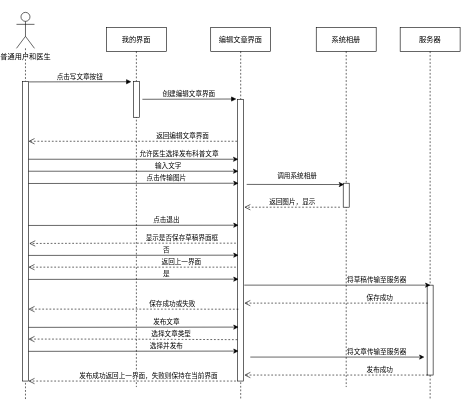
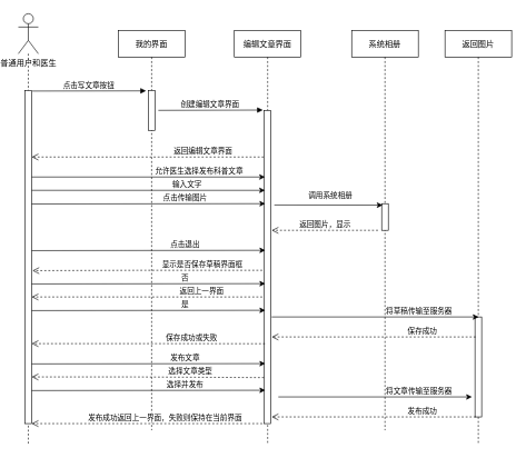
  <mxCell id="0" />
  <mxCell id="1" parent="0" />
  <mxCell id="2" value="我的界面" style="shape=umlLifeline;perimeter=lifelinePerimeter;container=1;collapsible=0;recursiveResize=0;rounded=0;shadow=0;strokeWidth=1;" parent="1" vertex="1"><mxGeometry x="170" y="45" width="100" height="600" as="geometry" /></mxCell>
  <mxCell id="3" value="" style="points=[];perimeter=orthogonalPerimeter;rounded=0;shadow=0;strokeWidth=1;" parent="2" vertex="1"><mxGeometry x="45" y="90" width="10" height="60" as="geometry" /></mxCell>
  <mxCell id="4" value="显示是否保存草稿界面框" style="html=1;verticalAlign=bottom;endArrow=open;dashed=1;endSize=8;fontFamily=Helvetica;entryX=1.12;entryY=0.541;entryDx=0;entryDy=0;entryPerimeter=0;" parent="2" target="9" edge="1"><mxGeometry x="-0.476" relative="1" as="geometry"><mxPoint x="216" y="360" as="sourcePoint" /><mxPoint x="-120" y="360" as="targetPoint" /><Array as="points"><mxPoint x="30" y="360" /></Array><mxPoint as="offset" /></mxGeometry></mxCell>
- <mxCell id="5" value="服务器" style="shape=umlLifeline;perimeter=lifelinePerimeter;container=1;collapsible=0;recursiveResize=0;rounded=0;shadow=0;strokeWidth=1;" parent="1" vertex="1"><mxGeometry x="660" y="45" width="100" height="620" as="geometry" /></mxCell>
+ <mxCell id="5" value="返回图片" style="shape=umlLifeline;perimeter=lifelinePerimeter;container=1;collapsible=0;recursiveResize=0;rounded=0;shadow=0;strokeWidth=1;" parent="1" vertex="1"><mxGeometry x="660" y="45" width="100" height="620" as="geometry" /></mxCell>
  <mxCell id="6" value="" style="points=[];perimeter=orthogonalPerimeter;rounded=0;shadow=0;strokeWidth=1;" parent="5" vertex="1"><mxGeometry x="45" y="430" width="10" height="150" as="geometry" /></mxCell>
  <mxCell id="7" value="普通用户和医生" style="shape=umlActor;verticalLabelPosition=bottom;verticalAlign=top;html=1;outlineConnect=0;fontStyle=0;fontFamily=Helvetica;" parent="1" vertex="1"><mxGeometry x="20" y="20" width="30" height="60" as="geometry" /></mxCell>
  <mxCell id="8" value="" style="endArrow=none;dashed=1;html=1;fontFamily=Helvetica;" parent="1" target="7" edge="1"><mxGeometry width="50" height="50" relative="1" as="geometry"><mxPoint x="35" y="665" as="sourcePoint" /><mxPoint x="34.5" y="125" as="targetPoint" /></mxGeometry></mxCell>
  <mxCell id="9" value="" style="html=1;points=[];perimeter=orthogonalPerimeter;fontFamily=Helvetica;" parent="1" vertex="1"><mxGeometry x="30" y="135" width="10" height="500" as="geometry" /></mxCell>
  <mxCell id="10" value="点击写文章按钮" style="verticalAlign=bottom;endArrow=block;shadow=0;strokeWidth=1;entryX=-0.34;entryY=0.012;entryDx=0;entryDy=0;entryPerimeter=0;" parent="1" target="3" edge="1"><mxGeometry relative="1" as="geometry"><mxPoint x="41" y="136" as="sourcePoint" /><mxPoint x="210" y="135" as="targetPoint" /><Array as="points" /></mxGeometry></mxCell>
  <mxCell id="11" value="返回编辑文章界面" style="html=1;verticalAlign=bottom;endArrow=open;dashed=1;endSize=8;fontFamily=Helvetica;" parent="1" target="9" edge="1"><mxGeometry x="-0.476" relative="1" as="geometry"><mxPoint x="388" y="235" as="sourcePoint" /><mxPoint x="52" y="235" as="targetPoint" /><Array as="points"><mxPoint x="202" y="235" /></Array><mxPoint as="offset" /></mxGeometry></mxCell>
  <mxCell id="12" value="编辑文章界面" style="shape=umlLifeline;perimeter=lifelinePerimeter;container=1;collapsible=0;recursiveResize=0;rounded=0;shadow=0;strokeWidth=1;" parent="1" vertex="1"><mxGeometry x="344" y="45" width="100" height="620" as="geometry" /></mxCell>
  <mxCell id="13" value="" style="points=[];perimeter=orthogonalPerimeter;rounded=0;shadow=0;strokeWidth=1;" parent="12" vertex="1"><mxGeometry x="45" y="120" width="10" height="470" as="geometry" /></mxCell>
  <mxCell id="14" value="创建编辑文章界面" style="verticalAlign=bottom;endArrow=block;shadow=0;strokeWidth=1;entryX=-0.22;entryY=-0.001;entryDx=0;entryDy=0;entryPerimeter=0;" parent="1" target="13" edge="1"><mxGeometry relative="1" as="geometry"><mxPoint x="230" y="165" as="sourcePoint" /><mxPoint x="380.8" y="165.34" as="targetPoint" /><Array as="points" /></mxGeometry></mxCell>
  <mxCell id="15" value="系统相册" style="shape=umlLifeline;perimeter=lifelinePerimeter;container=1;collapsible=0;recursiveResize=0;rounded=0;shadow=0;strokeWidth=1;" parent="1" vertex="1"><mxGeometry x="520" y="45" width="100" height="600" as="geometry" /></mxCell>
  <mxCell id="16" value="" style="points=[];perimeter=orthogonalPerimeter;rounded=0;shadow=0;strokeWidth=1;" parent="15" vertex="1"><mxGeometry x="45" y="260" width="10" height="40" as="geometry" /></mxCell>
  <mxCell id="17" value="" style="endArrow=classic;html=1;" parent="1" edge="1"><mxGeometry width="50" height="50" relative="1" as="geometry"><mxPoint x="40" y="285" as="sourcePoint" /><mxPoint x="390" y="285" as="targetPoint" /></mxGeometry></mxCell>
  <mxCell id="18" value="输入文字" style="edgeLabel;html=1;align=center;verticalAlign=middle;resizable=0;points=[];" parent="17" vertex="1" connectable="0"><mxGeometry x="0.114" y="4" relative="1" as="geometry"><mxPoint x="37" y="-6" as="offset" /></mxGeometry></mxCell>
  <mxCell id="19" value="" style="endArrow=classic;html=1;exitX=0.96;exitY=0.502;exitDx=0;exitDy=0;exitPerimeter=0;" parent="1" edge="1"><mxGeometry width="50" height="50" relative="1" as="geometry"><mxPoint x="40" y="305.46" as="sourcePoint" /><mxPoint x="390.4" y="305" as="targetPoint" /></mxGeometry></mxCell>
  <mxCell id="20" value="点击传输图片" style="edgeLabel;html=1;align=center;verticalAlign=middle;resizable=0;points=[];" parent="19" vertex="1" connectable="0"><mxGeometry x="0.114" y="4" relative="1" as="geometry"><mxPoint x="35" y="-6" as="offset" /></mxGeometry></mxCell>
  <mxCell id="21" value="" style="endArrow=classic;html=1;entryX=0.14;entryY=0.055;entryDx=0;entryDy=0;entryPerimeter=0;" parent="1" target="16" edge="1"><mxGeometry width="50" height="50" relative="1" as="geometry"><mxPoint x="404" y="307" as="sourcePoint" /><mxPoint x="550" y="306" as="targetPoint" /></mxGeometry></mxCell>
  <mxCell id="22" value="调用系统相册" style="edgeLabel;html=1;align=center;verticalAlign=middle;resizable=0;points=[];" parent="21" vertex="1" connectable="0"><mxGeometry x="0.114" y="4" relative="1" as="geometry"><mxPoint x="-7" y="-11" as="offset" /></mxGeometry></mxCell>
  <mxCell id="23" value="返回图片，显示" style="html=1;verticalAlign=bottom;endArrow=open;dashed=1;endSize=8;fontFamily=Helvetica;" parent="1" edge="1"><mxGeometry relative="1" as="geometry"><mxPoint x="559.5" y="345" as="sourcePoint" /><mxPoint x="400" y="345" as="targetPoint" /></mxGeometry></mxCell>
  <mxCell id="24" value="" style="endArrow=classic;html=1;exitX=0.96;exitY=0.502;exitDx=0;exitDy=0;exitPerimeter=0;" parent="1" edge="1"><mxGeometry width="50" height="50" relative="1" as="geometry"><mxPoint x="40" y="375.46" as="sourcePoint" /><mxPoint x="390.4" y="375" as="targetPoint" /></mxGeometry></mxCell>
  <mxCell id="25" value="点击退出" style="edgeLabel;html=1;align=center;verticalAlign=middle;resizable=0;points=[];" parent="24" vertex="1" connectable="0"><mxGeometry x="0.114" y="4" relative="1" as="geometry"><mxPoint x="35" y="-6" as="offset" /></mxGeometry></mxCell>
  <mxCell id="26" value="返回上一界面" style="html=1;verticalAlign=bottom;endArrow=open;dashed=1;endSize=8;fontFamily=Helvetica;" parent="1" target="9" edge="1"><mxGeometry x="-0.476" relative="1" as="geometry"><mxPoint x="386" y="445" as="sourcePoint" /><mxPoint x="50" y="445" as="targetPoint" /><Array as="points"><mxPoint x="200" y="445" /></Array><mxPoint as="offset" /></mxGeometry></mxCell>
  <mxCell id="27" value="" style="endArrow=classic;html=1;exitX=0.96;exitY=0.502;exitDx=0;exitDy=0;exitPerimeter=0;" parent="1" edge="1"><mxGeometry width="50" height="50" relative="1" as="geometry"><mxPoint x="40" y="425.46" as="sourcePoint" /><mxPoint x="390.4" y="425" as="targetPoint" /></mxGeometry></mxCell>
  <mxCell id="28" value="否" style="edgeLabel;html=1;align=center;verticalAlign=middle;resizable=0;points=[];" parent="27" vertex="1" connectable="0"><mxGeometry x="0.114" y="4" relative="1" as="geometry"><mxPoint x="35" y="-6" as="offset" /></mxGeometry></mxCell>
  <mxCell id="29" value="" style="endArrow=classic;html=1;exitX=0.96;exitY=0.502;exitDx=0;exitDy=0;exitPerimeter=0;" parent="1" edge="1"><mxGeometry width="50" height="50" relative="1" as="geometry"><mxPoint x="40" y="465.46" as="sourcePoint" /><mxPoint x="390.4" y="465" as="targetPoint" /></mxGeometry></mxCell>
  <mxCell id="30" value="是" style="edgeLabel;html=1;align=center;verticalAlign=middle;resizable=0;points=[];" parent="29" vertex="1" connectable="0"><mxGeometry x="0.114" y="4" relative="1" as="geometry"><mxPoint x="35" y="-6" as="offset" /></mxGeometry></mxCell>
  <mxCell id="31" value="" style="endArrow=classic;html=1;" parent="1" edge="1"><mxGeometry width="50" height="50" relative="1" as="geometry"><mxPoint x="400" y="475" as="sourcePoint" /><mxPoint x="710.4" y="475" as="targetPoint" /></mxGeometry></mxCell>
  <mxCell id="32" value="将草稿传输至服务器" style="edgeLabel;html=1;align=center;verticalAlign=middle;resizable=0;points=[];" parent="31" vertex="1" connectable="0"><mxGeometry x="0.114" y="4" relative="1" as="geometry"><mxPoint x="47" y="-6" as="offset" /></mxGeometry></mxCell>
  <mxCell id="33" value="保存成功" style="html=1;verticalAlign=bottom;endArrow=open;dashed=1;endSize=8;fontFamily=Helvetica;" parent="1" edge="1"><mxGeometry x="-0.476" relative="1" as="geometry"><mxPoint x="706" y="505" as="sourcePoint" /><mxPoint x="400" y="505" as="targetPoint" /><Array as="points"><mxPoint x="520" y="505" /></Array><mxPoint as="offset" /></mxGeometry></mxCell>
  <mxCell id="34" value="保存成功或失败" style="html=1;verticalAlign=bottom;endArrow=open;dashed=1;endSize=8;fontFamily=Helvetica;entryX=1;entryY=0.76;entryDx=0;entryDy=0;entryPerimeter=0;exitX=0.1;exitY=0.745;exitDx=0;exitDy=0;exitPerimeter=0;" parent="1" source="13" target="9" edge="1"><mxGeometry x="-0.369" relative="1" as="geometry"><mxPoint x="380" y="515" as="sourcePoint" /><mxPoint x="50" y="515" as="targetPoint" /><Array as="points"><mxPoint x="230" y="515" /></Array><mxPoint as="offset" /></mxGeometry></mxCell>
  <mxCell id="35" value="" style="endArrow=classic;html=1;exitX=0.96;exitY=0.502;exitDx=0;exitDy=0;exitPerimeter=0;" parent="1" edge="1"><mxGeometry width="50" height="50" relative="1" as="geometry"><mxPoint x="40" y="545.46" as="sourcePoint" /><mxPoint x="390.4" y="545" as="targetPoint" /></mxGeometry></mxCell>
  <mxCell id="36" value="发布文章" style="edgeLabel;html=1;align=center;verticalAlign=middle;resizable=0;points=[];" parent="35" vertex="1" connectable="0"><mxGeometry x="0.114" y="4" relative="1" as="geometry"><mxPoint x="35" y="-6" as="offset" /></mxGeometry></mxCell>
  <mxCell id="37" value="选择文章类型" style="html=1;verticalAlign=bottom;endArrow=open;dashed=1;endSize=8;fontFamily=Helvetica;exitX=-0.06;exitY=0.856;exitDx=0;exitDy=0;exitPerimeter=0;" parent="1" edge="1"><mxGeometry x="-0.369" relative="1" as="geometry"><mxPoint x="388.4" y="565.96" as="sourcePoint" /><mxPoint x="40" y="565" as="targetPoint" /><Array as="points"><mxPoint x="190" y="565" /></Array><mxPoint as="offset" /></mxGeometry></mxCell>
  <mxCell id="38" value="" style="endArrow=classic;html=1;exitX=0.96;exitY=0.502;exitDx=0;exitDy=0;exitPerimeter=0;" parent="1" edge="1"><mxGeometry width="50" height="50" relative="1" as="geometry"><mxPoint x="40" y="585.46" as="sourcePoint" /><mxPoint x="390.4" y="585" as="targetPoint" /></mxGeometry></mxCell>
  <mxCell id="39" value="选择并发布" style="edgeLabel;html=1;align=center;verticalAlign=middle;resizable=0;points=[];" parent="38" vertex="1" connectable="0"><mxGeometry x="0.114" y="4" relative="1" as="geometry"><mxPoint x="35" y="-6" as="offset" /></mxGeometry></mxCell>
  <mxCell id="40" value="" style="endArrow=classic;html=1;" parent="1" edge="1"><mxGeometry width="50" height="50" relative="1" as="geometry"><mxPoint x="410" y="595" as="sourcePoint" /><mxPoint x="700.4" y="595" as="targetPoint" /></mxGeometry></mxCell>
  <mxCell id="41" value="将文章传输至服务器" style="edgeLabel;html=1;align=center;verticalAlign=middle;resizable=0;points=[];" parent="40" vertex="1" connectable="0"><mxGeometry x="0.114" y="4" relative="1" as="geometry"><mxPoint x="48" y="-6" as="offset" /></mxGeometry></mxCell>
  <mxCell id="42" value="发布成功" style="html=1;verticalAlign=bottom;endArrow=open;dashed=1;endSize=8;fontFamily=Helvetica;" parent="1" edge="1"><mxGeometry x="-0.476" relative="1" as="geometry"><mxPoint x="706" y="625" as="sourcePoint" /><mxPoint x="400" y="625" as="targetPoint" /><Array as="points"><mxPoint x="520" y="625" /></Array><mxPoint as="offset" /></mxGeometry></mxCell>
  <mxCell id="43" value="发布成功返回上一界面，失败则保持在当前界面" style="html=1;verticalAlign=bottom;endArrow=open;dashed=1;endSize=8;fontFamily=Helvetica;entryX=1;entryY=1;entryDx=0;entryDy=0;entryPerimeter=0;" parent="1" target="9" edge="1"><mxGeometry x="-0.156" relative="1" as="geometry"><mxPoint x="386" y="635" as="sourcePoint" /><mxPoint x="80" y="635" as="targetPoint" /><Array as="points"><mxPoint x="200" y="635" /></Array><mxPoint as="offset" /></mxGeometry></mxCell>
  <mxCell id="44" value="" style="endArrow=classic;html=1;" parent="1" edge="1"><mxGeometry width="50" height="50" relative="1" as="geometry"><mxPoint x="40" y="265" as="sourcePoint" /><mxPoint x="390" y="265" as="targetPoint" /></mxGeometry></mxCell>
  <mxCell id="45" value="允许医生选择发布科普文章" style="edgeLabel;html=1;align=center;verticalAlign=middle;resizable=0;points=[];" parent="44" vertex="1" connectable="0"><mxGeometry x="0.114" y="4" relative="1" as="geometry"><mxPoint x="55" y="-6" as="offset" /></mxGeometry></mxCell>
